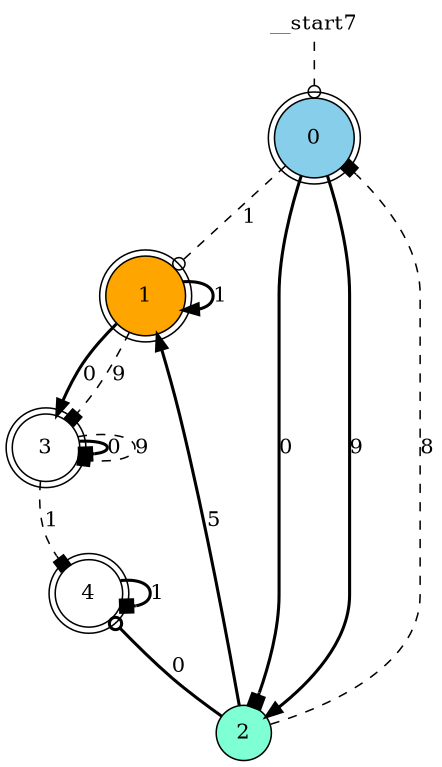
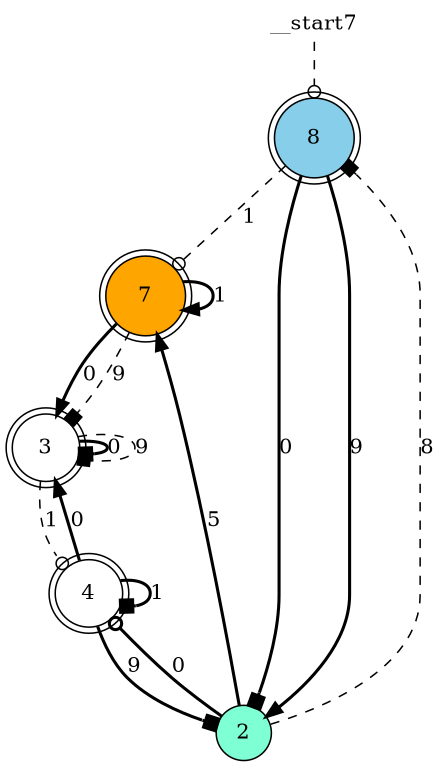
  digraph {
    node [fillcolor=white shape=doublecircle style=filled]
    edge [arrowhead=box style=bold]
-   n1 [fillcolor=skyblue label=0]
-   n2 [fillcolor=orange label=1]
+   n1 [fillcolor=skyblue label=8]
+   n2 [fillcolor=orange label=7]
    n3 [fillcolor=aquamarine label=2 shape=circle]
    n4 [label=3]
    n5 [label=4]
    n6 [height=0 label=__start7 shape=none width=0]
    n1 -> n2 [arrowhead=odot label=1 style=dashed]
    n1 -> n3 [label=0]
    n1 -> n3 [arrowhead=normal label=9]
    n2 -> n2 [arrowhead=normal label=1]
    n2 -> n4 [arrowhead=normal label=0]
    n2 -> n4 [label=9 style=dashed]
    n3 -> n1 [label=8 style=dashed]
    n3 -> n2 [arrowhead=normal label=5]
    n3 -> n5 [arrowhead=odot label=0]
    n4 -> n4 [label=0]
    n4 -> n4 [label=9 style=dashed]
-   n4 -> n5 [label=1 style=dashed]
+   n4 -> n5 [arrowhead=odot label=1 style=dashed]
+   n5 -> n3 [label=9]
+   n5 -> n4 [arrowhead=normal label=0]
    n5 -> n5 [label=1]
    n6 -> n1 [arrowhead=odot style=dashed]
  }
